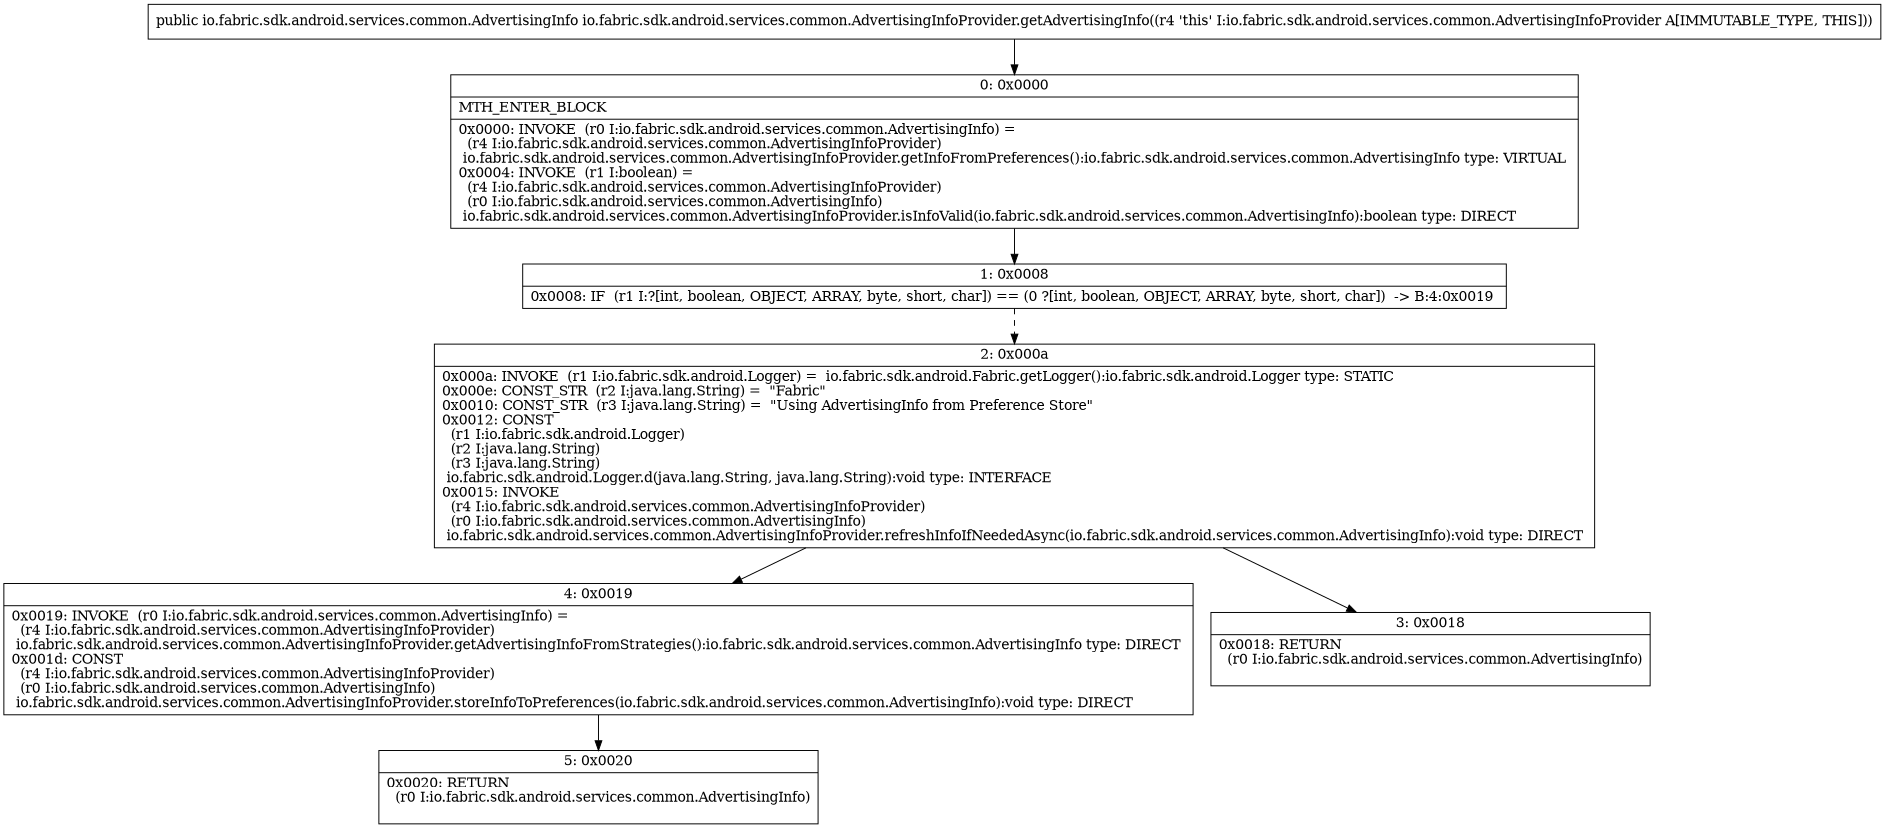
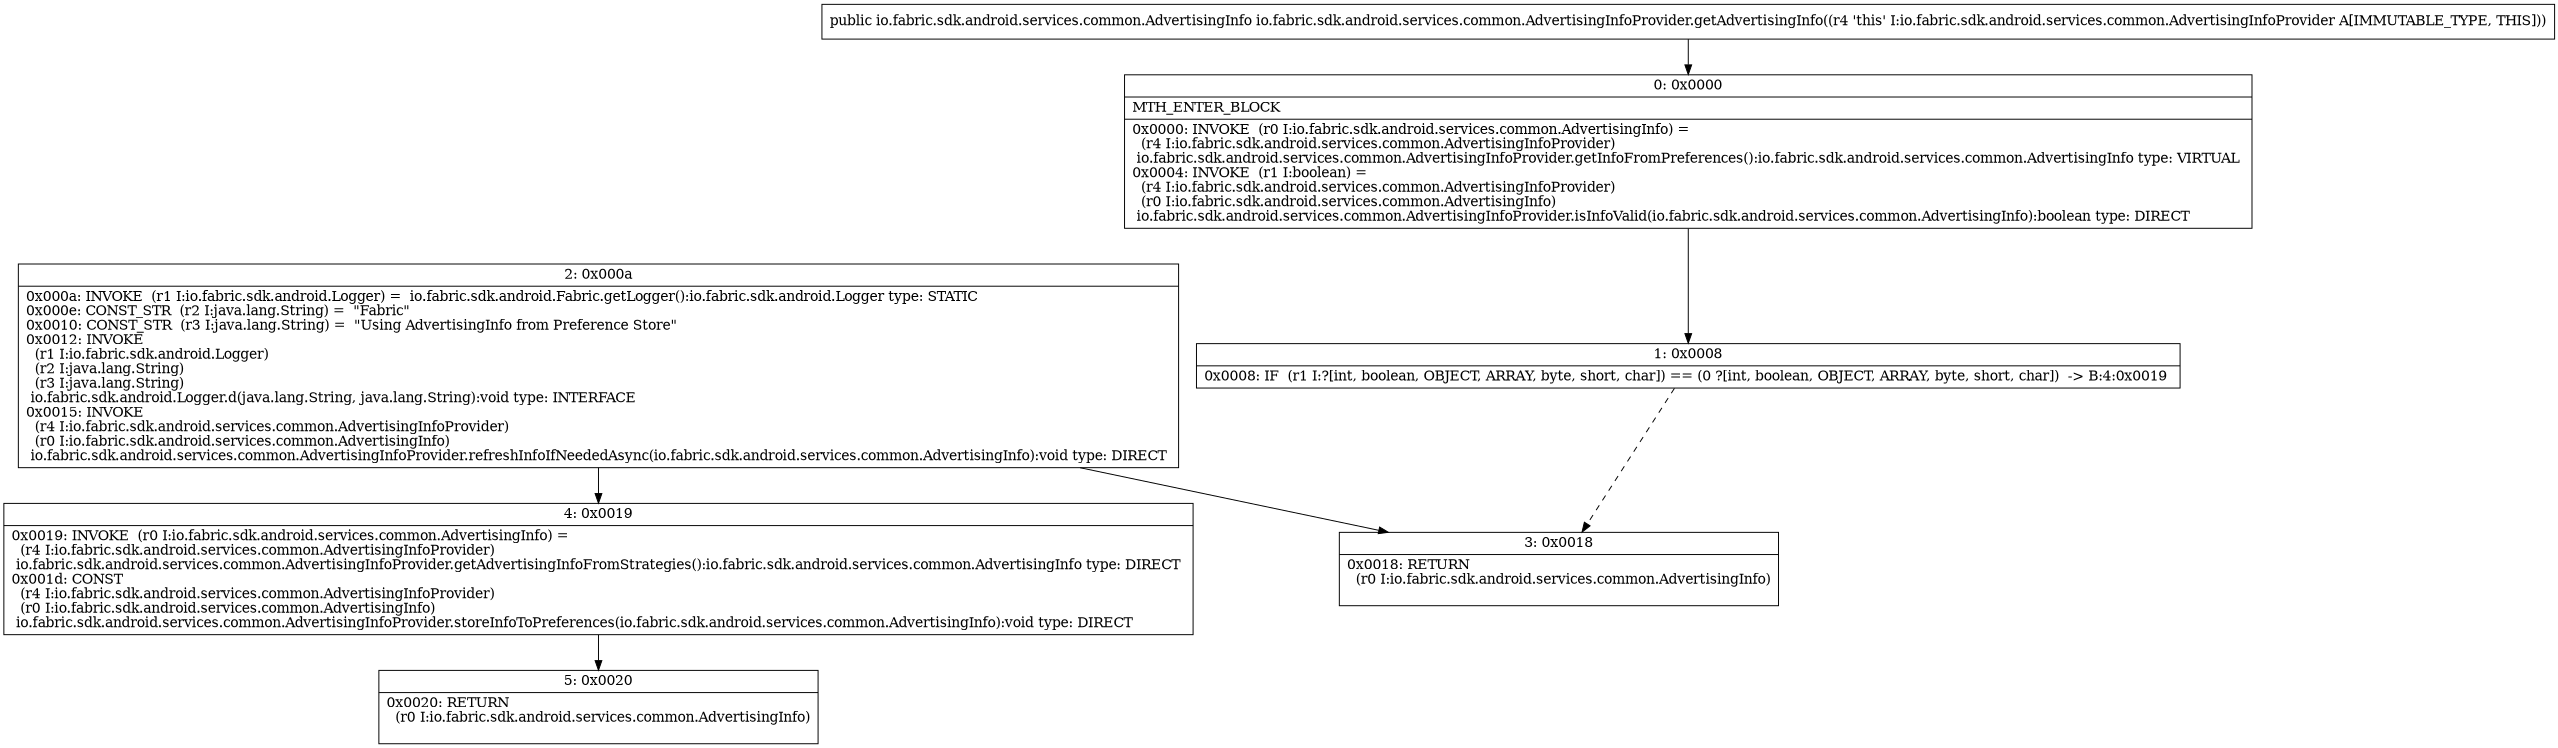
  digraph {
    node [shape=record]
    n1 [label="{0\:\ 0x0000|MTH_ENTER_BLOCK\l|0x0000: INVOKE  (r0 I:io.fabric.sdk.android.services.common.AdvertisingInfo) = \l  (r4 I:io.fabric.sdk.android.services.common.AdvertisingInfoProvider)\l io.fabric.sdk.android.services.common.AdvertisingInfoProvider.getInfoFromPreferences():io.fabric.sdk.android.services.common.AdvertisingInfo type: VIRTUAL \l0x0004: INVOKE  (r1 I:boolean) = \l  (r4 I:io.fabric.sdk.android.services.common.AdvertisingInfoProvider)\l  (r0 I:io.fabric.sdk.android.services.common.AdvertisingInfo)\l io.fabric.sdk.android.services.common.AdvertisingInfoProvider.isInfoValid(io.fabric.sdk.android.services.common.AdvertisingInfo):boolean type: DIRECT \l}"]
    n2 [label="{1\:\ 0x0008|0x0008: IF  (r1 I:?[int, boolean, OBJECT, ARRAY, byte, short, char]) == (0 ?[int, boolean, OBJECT, ARRAY, byte, short, char])  \-\> B:4:0x0019 \l}"]
-   n3 [label="{2\:\ 0x000a|0x000a: INVOKE  (r1 I:io.fabric.sdk.android.Logger) =  io.fabric.sdk.android.Fabric.getLogger():io.fabric.sdk.android.Logger type: STATIC \l0x000e: CONST_STR  (r2 I:java.lang.String) =  \"Fabric\" \l0x0010: CONST_STR  (r3 I:java.lang.String) =  \"Using AdvertisingInfo from Preference Store\" \l0x0012: CONST  \l  (r1 I:io.fabric.sdk.android.Logger)\l  (r2 I:java.lang.String)\l  (r3 I:java.lang.String)\l io.fabric.sdk.android.Logger.d(java.lang.String, java.lang.String):void type: INTERFACE \l0x0015: INVOKE  \l  (r4 I:io.fabric.sdk.android.services.common.AdvertisingInfoProvider)\l  (r0 I:io.fabric.sdk.android.services.common.AdvertisingInfo)\l io.fabric.sdk.android.services.common.AdvertisingInfoProvider.refreshInfoIfNeededAsync(io.fabric.sdk.android.services.common.AdvertisingInfo):void type: DIRECT \l}"]
+   n3 [label="{2\:\ 0x000a|0x000a: INVOKE  (r1 I:io.fabric.sdk.android.Logger) =  io.fabric.sdk.android.Fabric.getLogger():io.fabric.sdk.android.Logger type: STATIC \l0x000e: CONST_STR  (r2 I:java.lang.String) =  \"Fabric\" \l0x0010: CONST_STR  (r3 I:java.lang.String) =  \"Using AdvertisingInfo from Preference Store\" \l0x0012: INVOKE  \l  (r1 I:io.fabric.sdk.android.Logger)\l  (r2 I:java.lang.String)\l  (r3 I:java.lang.String)\l io.fabric.sdk.android.Logger.d(java.lang.String, java.lang.String):void type: INTERFACE \l0x0015: INVOKE  \l  (r4 I:io.fabric.sdk.android.services.common.AdvertisingInfoProvider)\l  (r0 I:io.fabric.sdk.android.services.common.AdvertisingInfo)\l io.fabric.sdk.android.services.common.AdvertisingInfoProvider.refreshInfoIfNeededAsync(io.fabric.sdk.android.services.common.AdvertisingInfo):void type: DIRECT \l}"]
    n4 [label="{4\:\ 0x0019|0x0019: INVOKE  (r0 I:io.fabric.sdk.android.services.common.AdvertisingInfo) = \l  (r4 I:io.fabric.sdk.android.services.common.AdvertisingInfoProvider)\l io.fabric.sdk.android.services.common.AdvertisingInfoProvider.getAdvertisingInfoFromStrategies():io.fabric.sdk.android.services.common.AdvertisingInfo type: DIRECT \l0x001d: CONST  \l  (r4 I:io.fabric.sdk.android.services.common.AdvertisingInfoProvider)\l  (r0 I:io.fabric.sdk.android.services.common.AdvertisingInfo)\l io.fabric.sdk.android.services.common.AdvertisingInfoProvider.storeInfoToPreferences(io.fabric.sdk.android.services.common.AdvertisingInfo):void type: DIRECT \l}"]
    n5 [label="{3\:\ 0x0018|0x0018: RETURN  \l  (r0 I:io.fabric.sdk.android.services.common.AdvertisingInfo)\l \l}"]
    n6 [label="{5\:\ 0x0020|0x0020: RETURN  \l  (r0 I:io.fabric.sdk.android.services.common.AdvertisingInfo)\l \l}"]
    n7 [label="{public io.fabric.sdk.android.services.common.AdvertisingInfo io.fabric.sdk.android.services.common.AdvertisingInfoProvider.getAdvertisingInfo((r4 'this' I:io.fabric.sdk.android.services.common.AdvertisingInfoProvider A[IMMUTABLE_TYPE, THIS])) }"]
    n1 -> n2
-   n2 -> n3 [style=dashed]
+   n2 -> n5 [style=dashed]
    n3 -> n4
    n3 -> n5
    n4 -> n6
    n7 -> n1
  }
